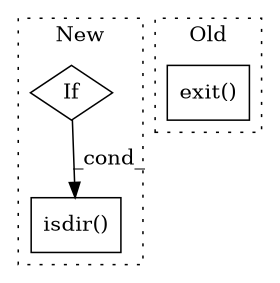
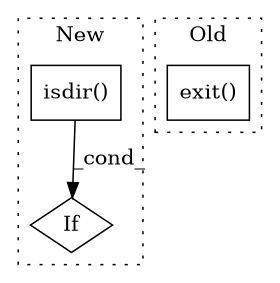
  digraph {
    node [a=75 shape=box]
    n1 [l="14,1" label="isdir()" s="37064,37088"]
    n2 [a=96 l=3 label=If s=37061 shape=diamond]
    n3 [l="9,1" label="exit()" s="37066,37084"]
    subgraph cluster_1 {
      label=New
      style=dotted
      n1
      n2
    }
    subgraph cluster_2 {
      label=Old
      style=dotted
      n3
    }
-   n2 -> n1 [label=_cond_]
+   n1 -> n2 [label=_cond_]
  }
